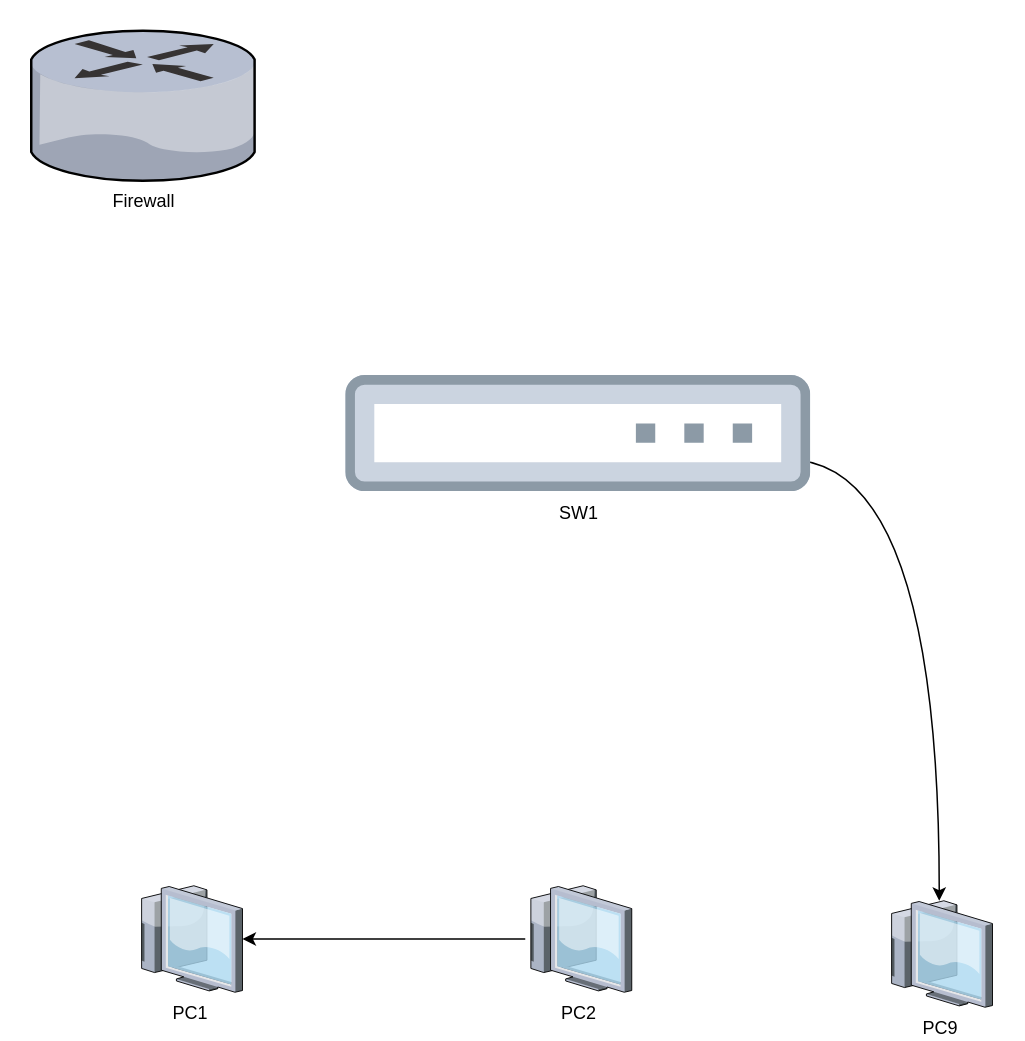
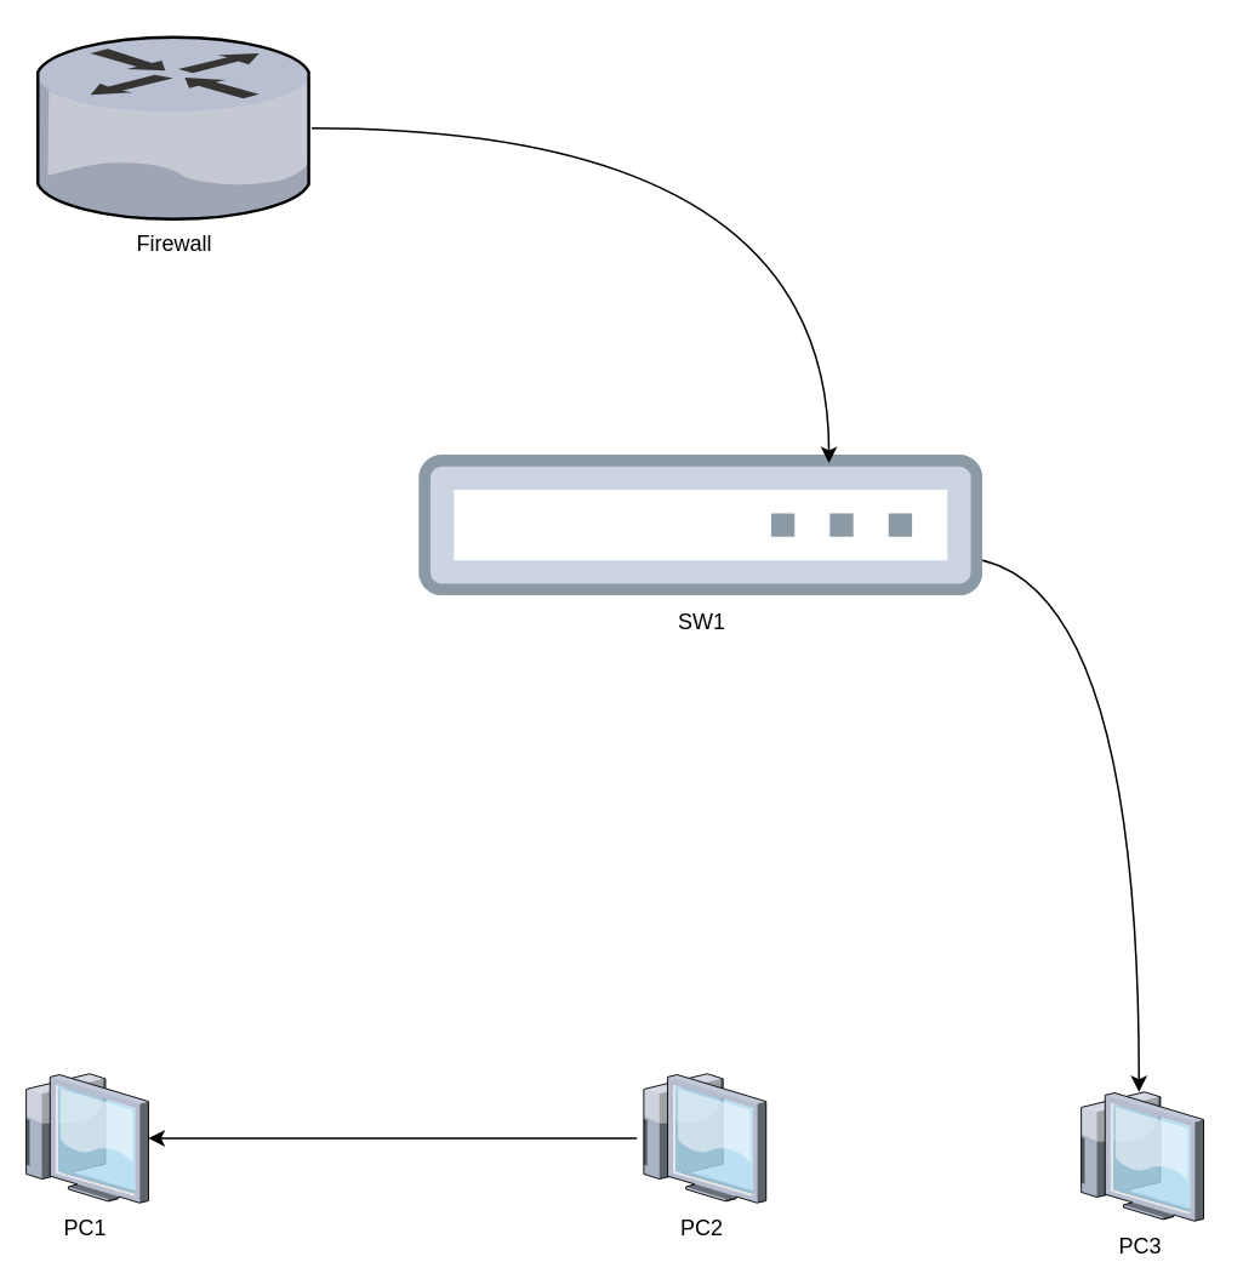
  <mxCell id="0" />
  <mxCell id="1" parent="0" />
  <mxCell id="2" style="edgeStyle=orthogonalEdgeStyle;jumpSize=15;orthogonalLoop=1;jettySize=auto;html=1;exitX=1;exitY=0.75;exitDx=0;exitDy=0;fontSize=19;rounded=0;curved=1;" edge="1" parent="1" source="3" target="9"><mxGeometry relative="1" as="geometry" /></mxCell>
  <mxCell id="3" value="SW1" style="aspect=fixed;perimeter=ellipsePerimeter;html=1;align=center;fontSize=12;verticalAlign=top;shadow=0;dashed=0;image;image=img/lib/cumulus/switch_bare_metal_empty.svg;rounded=0;" vertex="1" parent="1"><mxGeometry x="230" y="250" width="310" height="77.5" as="geometry" /></mxCell>
+ <mxCell id="4" style="edgeStyle=orthogonalEdgeStyle;orthogonalLoop=1;jettySize=auto;html=1;entryX=0.75;entryY=0;entryDx=0;entryDy=0;rounded=0;curved=1;" edge="1" parent="1" source="5" target="3"><mxGeometry relative="1" as="geometry" /></mxCell>
  <mxCell id="5" value="Firewall" style="verticalLabelPosition=bottom;aspect=fixed;html=1;verticalAlign=top;strokeColor=none;align=center;outlineConnect=0;shape=mxgraph.citrix.router;rounded=0;" vertex="1" parent="1"><mxGeometry x="20" y="20" width="150.68" height="100" as="geometry" /></mxCell>
- <mxCell id="6" value="PC1" style="verticalLabelPosition=bottom;aspect=fixed;html=1;verticalAlign=top;strokeColor=none;align=center;outlineConnect=0;shape=mxgraph.citrix.thin_client;rounded=0;" vertex="1" parent="1"><mxGeometry x="90" y="590" width="71" height="71" as="geometry" /></mxCell>
+ <mxCell id="6" value="PC1" style="verticalLabelPosition=bottom;aspect=fixed;html=1;verticalAlign=top;strokeColor=none;align=center;outlineConnect=0;shape=mxgraph.citrix.thin_client;rounded=0;" vertex="1" parent="1"><mxGeometry x="10" y="590" width="71" height="71" as="geometry" /></mxCell>
  <mxCell id="7" style="edgeStyle=orthogonalEdgeStyle;orthogonalLoop=1;jettySize=auto;html=1;jumpSize=15;spacing=5;fontSize=19;rounded=0;curved=1;" edge="1" parent="1" source="8" target="6"><mxGeometry relative="1" as="geometry" /></mxCell>
  <mxCell id="8" value="PC2" style="verticalLabelPosition=bottom;aspect=fixed;html=1;verticalAlign=top;strokeColor=none;align=center;outlineConnect=0;shape=mxgraph.citrix.thin_client;rounded=0;" vertex="1" parent="1"><mxGeometry x="349.5" y="590" width="71" height="71" as="geometry" /></mxCell>
- <mxCell id="9" value="PC9" style="verticalLabelPosition=bottom;aspect=fixed;html=1;verticalAlign=top;strokeColor=none;align=center;outlineConnect=0;shape=mxgraph.citrix.thin_client;rounded=0;" vertex="1" parent="1"><mxGeometry x="590" y="600" width="71" height="71" as="geometry" /></mxCell>
+ <mxCell id="9" value="PC3" style="verticalLabelPosition=bottom;aspect=fixed;html=1;verticalAlign=top;strokeColor=none;align=center;outlineConnect=0;shape=mxgraph.citrix.thin_client;rounded=0;" vertex="1" parent="1"><mxGeometry x="590" y="600" width="71" height="71" as="geometry" /></mxCell>
